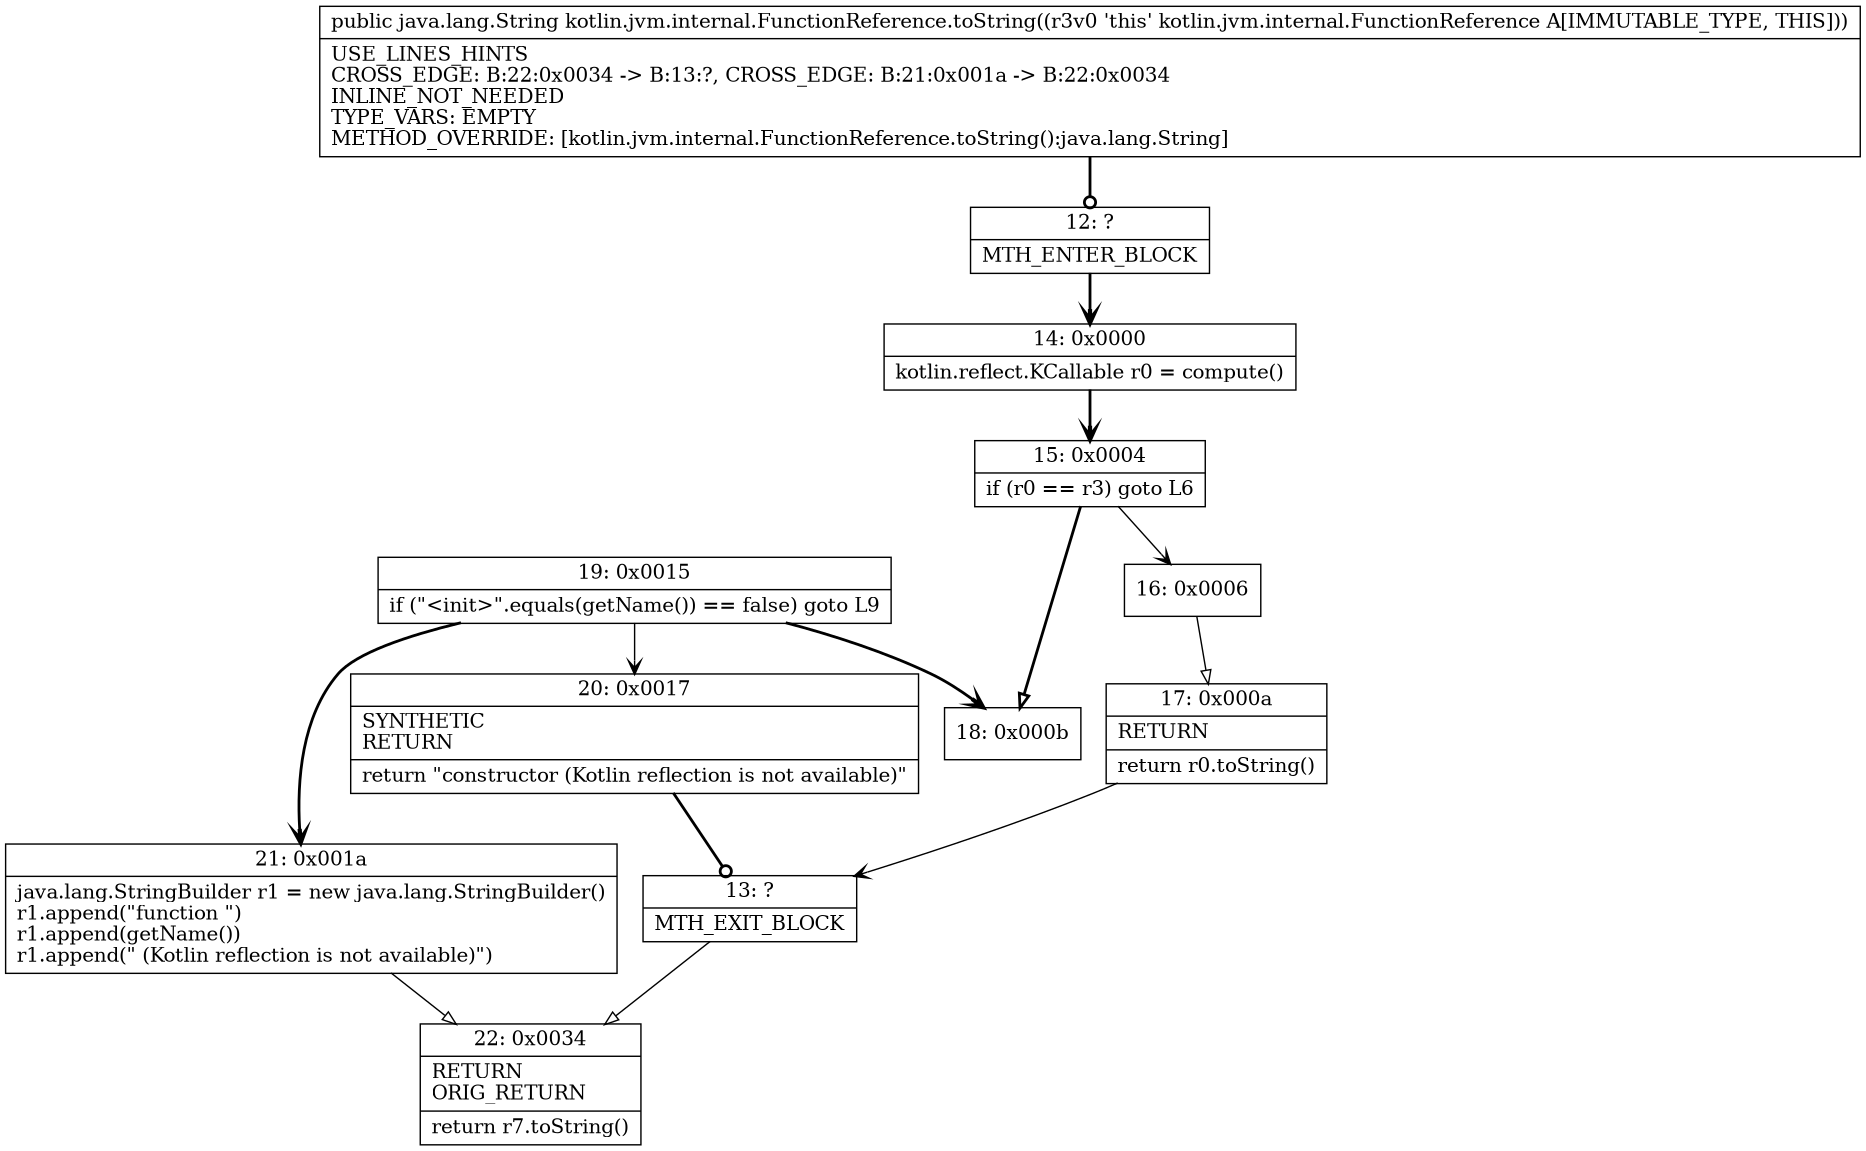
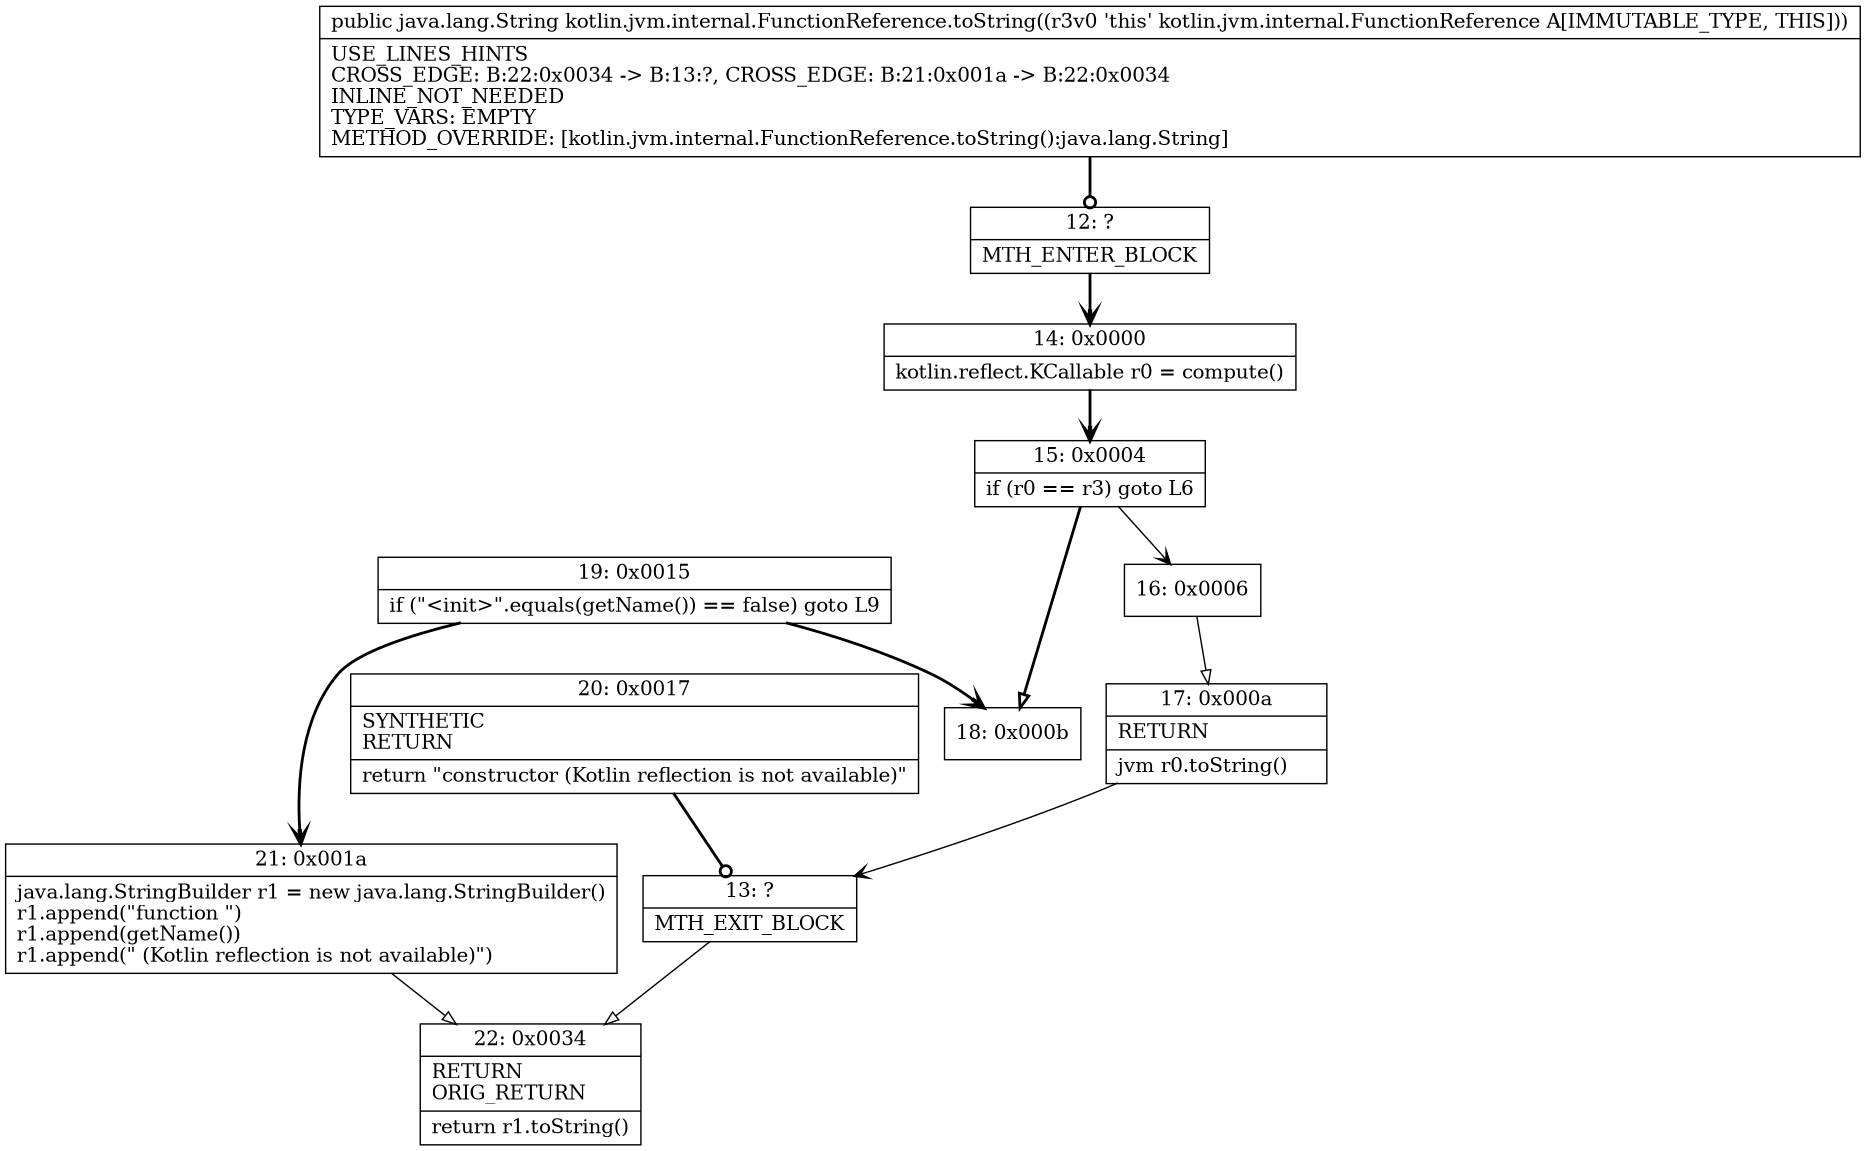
  digraph {
    node [shape=record]
    edge [arrowhead=vee style=bold]
    n1 [label="{12\:\ ?|MTH_ENTER_BLOCK\l}"]
    n2 [label="{14\:\ 0x0000|kotlin.reflect.KCallable r0 = compute()\l}"]
    n3 [label="{15\:\ 0x0004|if (r0 == r3) goto L6\l}"]
    n4 [label="{16\:\ 0x0006}"]
    n5 [label="{18\:\ 0x000b}"]
-   n6 [label="{17\:\ 0x000a|RETURN\l|return r0.toString()\l}"]
+   n6 [label="{17\:\ 0x000a|RETURN\l|jvm r0.toString()\l}"]
    n7 [label="{13\:\ ?|MTH_EXIT_BLOCK\l}"]
-   n8 [label="{22\:\ 0x0034|RETURN\lORIG_RETURN\l|return r7.toString()\l}"]
+   n8 [label="{22\:\ 0x0034|RETURN\lORIG_RETURN\l|return r1.toString()\l}"]
    n9 [label="{19\:\ 0x0015|if (\"\<init\>\".equals(getName()) == false) goto L9\l}"]
    n10 [label="{20\:\ 0x0017|SYNTHETIC\lRETURN\l|return \"constructor (Kotlin reflection is not available)\"\l}"]
    n11 [label="{21\:\ 0x001a|java.lang.StringBuilder r1 = new java.lang.StringBuilder()\lr1.append(\"function \")\lr1.append(getName())\lr1.append(\" (Kotlin reflection is not available)\")\l}"]
    n12 [label="{public java.lang.String kotlin.jvm.internal.FunctionReference.toString((r3v0 'this' kotlin.jvm.internal.FunctionReference A[IMMUTABLE_TYPE, THIS]))  | USE_LINES_HINTS\lCROSS_EDGE: B:22:0x0034 \-\> B:13:?, CROSS_EDGE: B:21:0x001a \-\> B:22:0x0034\lINLINE_NOT_NEEDED\lTYPE_VARS: EMPTY\lMETHOD_OVERRIDE: [kotlin.jvm.internal.FunctionReference.toString():java.lang.String]\l}"]
    n1 -> n2
    n2 -> n3
    n3 -> n4 [style=solid]
    n3 -> n5 [arrowhead=onormal]
    n4 -> n6 [arrowhead=onormal style=solid]
    n6 -> n7 [style=solid]
    n7 -> n8 [arrowhead=onormal style=solid]
    n9 -> n5
-   n9 -> n10 [style=solid]
    n9 -> n11
    n10 -> n7 [arrowhead=odot]
    n11 -> n8 [arrowhead=onormal style=solid]
    n12 -> n1 [arrowhead=odot]
  }
